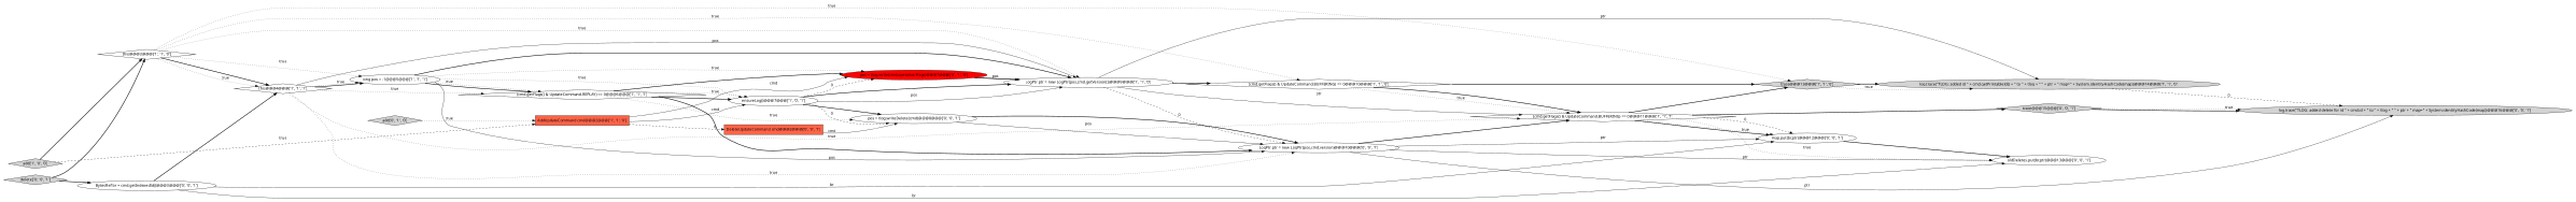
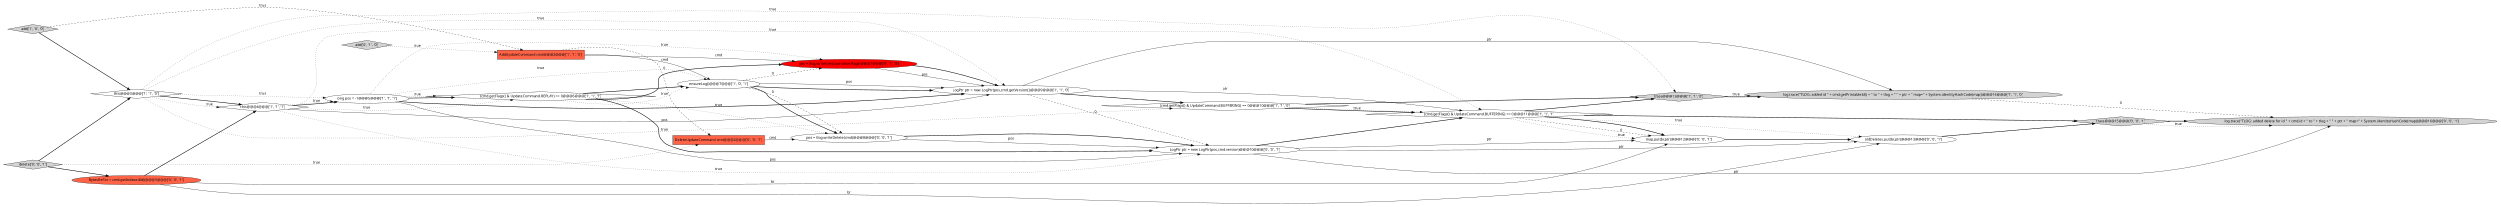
  digraph {
    fontname="Noto Sans"
    rankdir=LR
    node [fillcolor=white fontname="Noto Sans" shape=ellipse style=filled]
    edge [fontname="Noto Sans" style=bold]
    n1 [label="ensureLog()@@@7@@@['1', '0', '1']"]
    n2 [fillcolor=red label="pos = tlog.write(cmd,operationFlags)@@@7@@@['0', '1', '0']"]
    n3 [label="LogPtr ptr = new LogPtr(pos,cmd.getVersion())@@@9@@@['1', '1', '0']"]
    n4 [label="pos = tlog.writeDelete(cmd)@@@8@@@['0', '0', '1']"]
    n5 [label="(cmd.getFlags() & UpdateCommand.BUFFERING) == 0@@@11@@@['1', '1', '1']" shape=diamond]
    n6 [label="LogPtr ptr = new LogPtr(pos,cmd.version)@@@10@@@['0', '0', '1']"]
    n7 [fillcolor=lightgray label="log.trace(\"TLOG: added id \" + cmd.getPrintableId() + \" to \" + tlog + \" \" + ptr + \" map=\" + System.identityHashCode(map))@@@14@@@['1', '1', '0']"]
    n8 [label="(cmd.getFlags() & UpdateCommand.BUFFERING) == 0@@@10@@@['1', '1', '0']" shape=diamond]
    n9 [label="oldDeletes.put(br,ptr)@@@13@@@['0', '0', '1']"]
    n10 [fillcolor=lightgray label="trace@@@15@@@['0', '0', '1']" shape=diamond]
    n11 [fillcolor=lightgray label="log.trace(\"TLOG: added delete for id \" + cmd.id + \" to \" + tlog + \" \" + ptr + \" map=\" + System.identityHashCode(map))@@@16@@@['0', '0', '1']"]
    n12 [label="this@@@4@@@['1', '1', '1']" shape=diamond]
    n13 [label="(cmd.getFlags() & UpdateCommand.REPLAY) == 0@@@6@@@['1', '1', '1']" shape=diamond]
    n14 [label="long pos = -1@@@5@@@['1', '1', '1']"]
    n15 [label="map.put(br,ptr)@@@12@@@['0', '0', '1']"]
    n16 [fillcolor=lightgray label="trace@@@13@@@['1', '1', '0']" shape=diamond]
    n17 [fillcolor=lightgray label="add['1', '0', '0']" shape=diamond]
    n18 [label="this@@@3@@@['1', '1', '0']" shape=diamond]
    n19 [fillcolor=tomato label="AddUpdateCommand cmd@@@2@@@['1', '1', '0']" shape=box]
    n20 [fillcolor=tomato label="DeleteUpdateCommand cmd@@@2@@@['0', '0', '1']" shape=box]
    n21 [fillcolor=lightgray label="add['0', '1', '0']" shape=diamond]
-   n22 [label="BytesRef br = cmd.getIndexedId()@@@3@@@['0', '0', '1']"]
+   n22 [fillcolor=tomato label="BytesRef br = cmd.getIndexedId()@@@3@@@['0', '0', '1']"]
    n23 [fillcolor=lightgray label="delete['0', '0', '1']" shape=diamond]
    n1 -> n2 [label=0 style=dashed]
    n1 -> n3 [label=pos style=solid]
    n1 -> n3
    n1 -> n4 [label=0 style=dashed]
    n1 -> n4
    n2 -> n3
    n2 -> n3 [label=pos style=solid]
    n3 -> n5 [label=ptr style=solid]
    n3 -> n6 [label=0 style=dashed]
    n3 -> n7 [label=ptr style=solid]
    n3 -> n8
    n4 -> n6 [label=pos style=solid]
    n4 -> n6
    n5 -> n9 [label=true style=dotted]
    n5 -> n10
    n5 -> n15
    n5 -> n15 [label=0 style=dashed]
    n5 -> n15 [label=true style=dotted]
    n5 -> n16
    n6 -> n5
    n6 -> n9 [label=ptr style=solid]
    n6 -> n11 [label=ptr style=solid]
    n6 -> n15 [label=ptr style=solid]
    n7 -> n11 [label=0 style=dashed]
    n8 -> n5
    n8 -> n5 [label=true style=dotted]
    n8 -> n16
+   n9 -> n10
    n10 -> n11
    n10 -> n11 [label=true style=dotted]
    n12 -> n3 [label=pos style=solid]
    n12 -> n5 [label=true style=dotted]
    n12 -> n6 [label=true style=dotted]
    n12 -> n13 [label=true style=dotted]
    n12 -> n14
    n12 -> n14 [label=true style=dotted]
    n13 -> n1 [label=true style=dotted]
    n13 -> n1
    n13 -> n2
    n13 -> n4 [label=true style=dotted]
    n13 -> n6
    n14 -> n1 [label=true style=dotted]
    n14 -> n2 [label=true style=dotted]
    n14 -> n3
    n14 -> n6 [label=pos style=solid]
    n14 -> n13 [label=true style=dotted]
    n14 -> n13
    n15 -> n9
    n16 -> n7
    n16 -> n7 [label=true style=dotted]
    n17 -> n18
    n17 -> n19 [label=true style=dashed]
    n18 -> n3 [label=true style=dotted]
    n18 -> n8 [label=true style=dotted]
    n18 -> n12
    n18 -> n12 [label=true style=dotted]
    n18 -> n14 [label=true style=dotted]
    n18 -> n16 [label=true style=dotted]
    n19 -> n1 [label=cmd style=solid]
    n19 -> n2 [label=cmd style=solid]
    n19 -> n20 [label=0 style=dashed]
    n20 -> n4 [label=cmd style=solid]
    n21 -> n19 [label=true style=dotted]
    n22 -> n9 [label=br style=solid]
    n22 -> n12
    n22 -> n15 [label=br style=solid]
    n23 -> n18
+   n23 -> n20 [label=true style=dotted]
    n23 -> n22
  }
